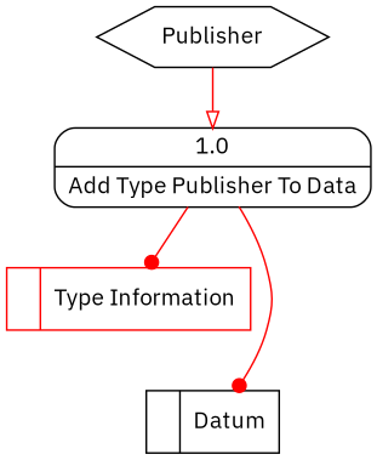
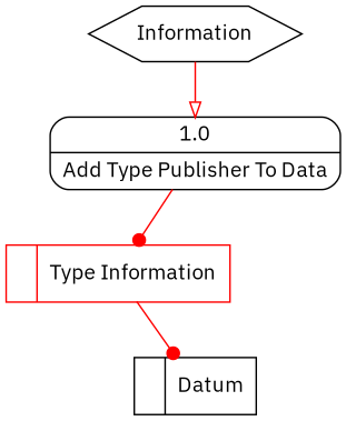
  digraph {
    fontname="IBM Plex Sans"
    node [fontname="IBM Plex Sans" shape=record]
    edge [arrowhead=dot color=red fontname="IBM Plex Sans"]
    n1 [color=red label="<f0>  |<f1> Type Information "]
    n2 [label="<f0>  |<f1> Datum "]
-   n3 [label=Publisher shape=hexagon]
+   n3 [label=Information shape=hexagon]
    n4 [label="{<f0> 1.0|<f1> Add Type Publisher To Data }" shape=Mrecord]
    n3 -> n4 [arrowhead=onormal]
    n4 -> n1
-   n4 -> n2
+   n1 -> n2
  }
